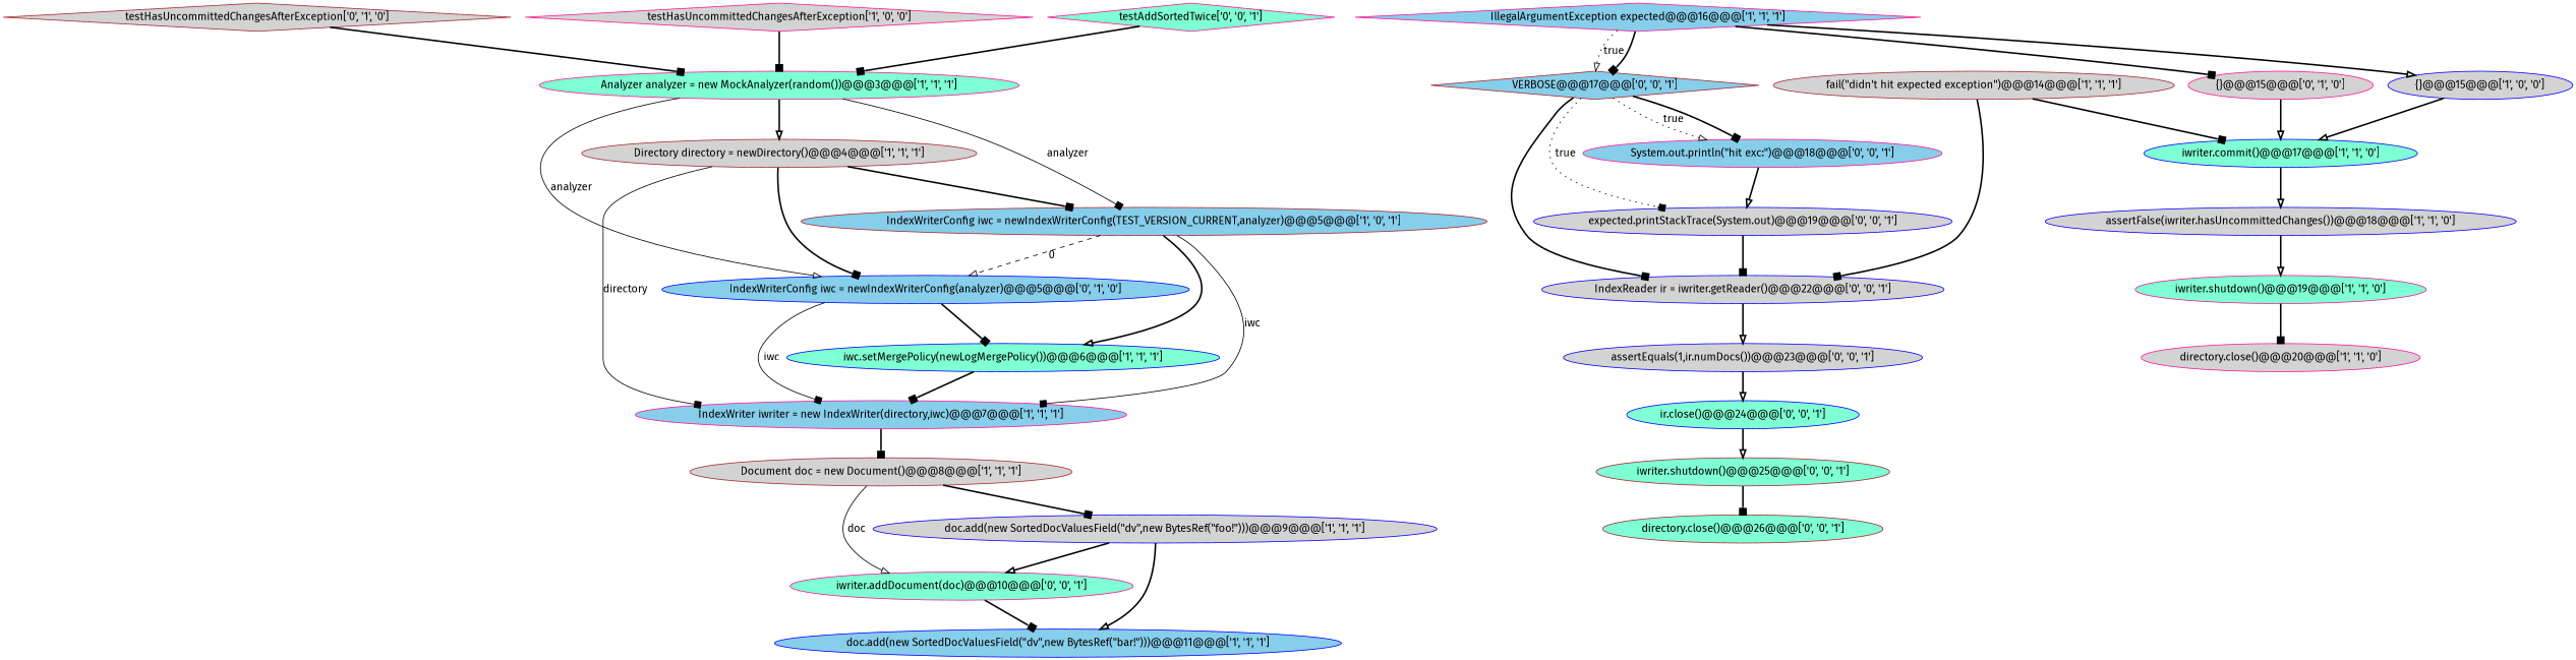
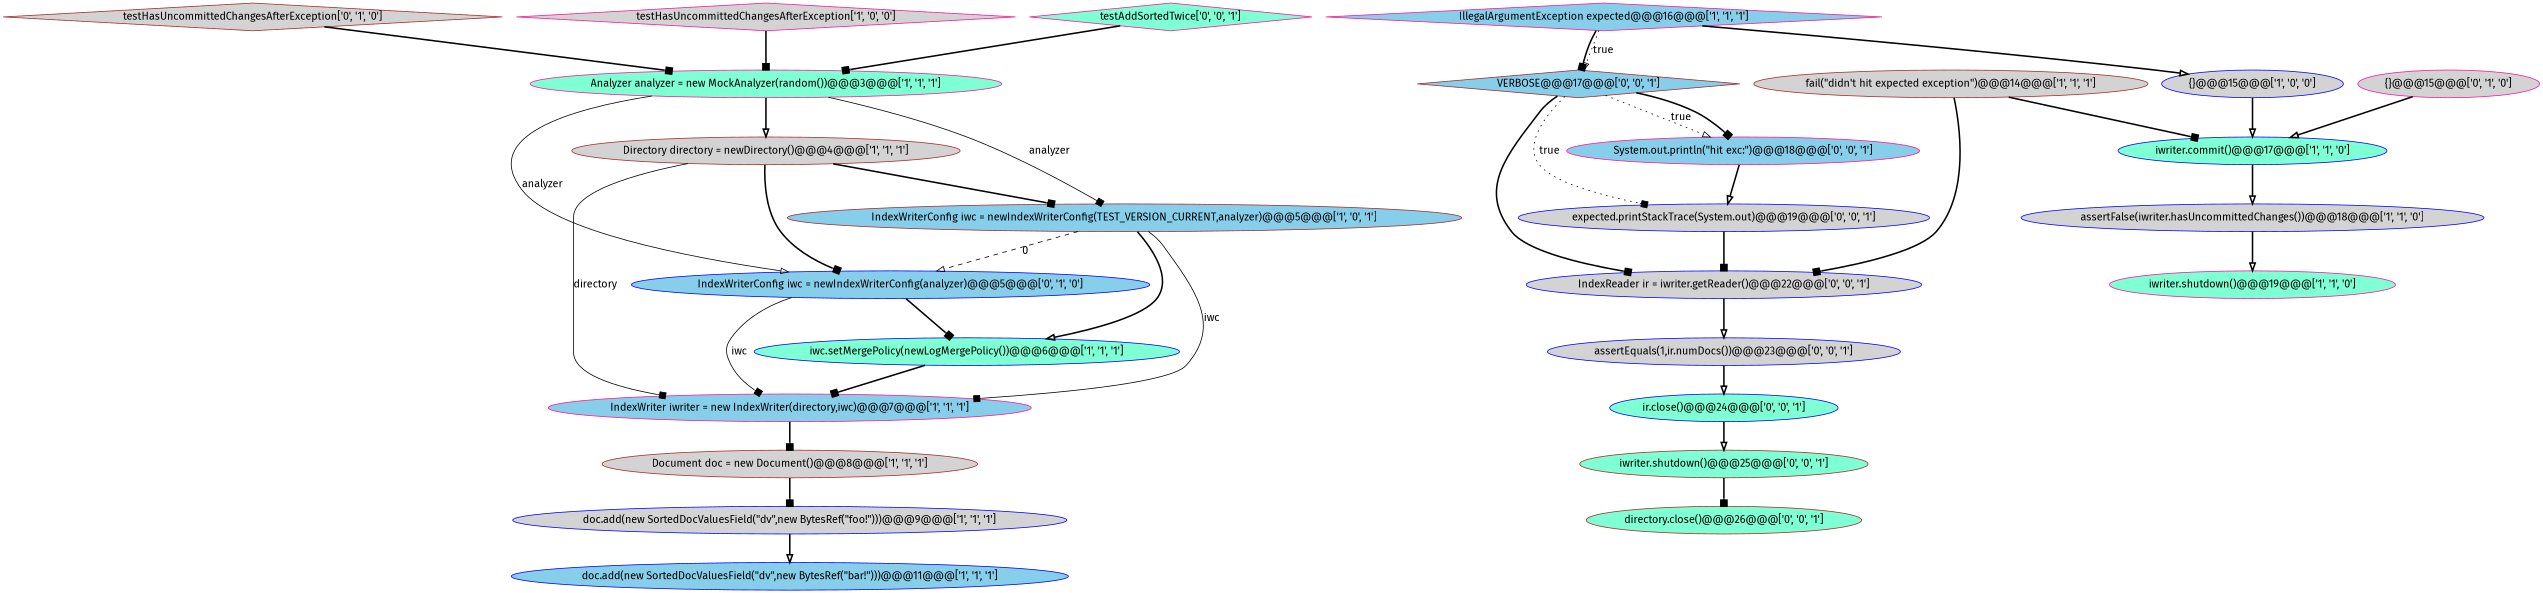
  digraph {
    fontname="Fira Sans"
    node [color=blue fillcolor=lightgrey fontname="Fira Sans" shape=ellipse style=filled]
    edge [arrowhead=box fontname="Fira Sans" style=bold]
    n1 [color=brown label="testHasUncommittedChangesAfterException['0', '1', '0']" shape=diamond]
    n2 [color=deeppink fillcolor=aquamarine label="Analyzer analyzer = new MockAnalyzer(random())@@@3@@@['1', '1', '1']"]
    n3 [color=brown fillcolor=skyblue label="IndexWriterConfig iwc = newIndexWriterConfig(TEST_VERSION_CURRENT,analyzer)@@@5@@@['1', '0', '1']"]
    n4 [fillcolor=skyblue label="IndexWriterConfig iwc = newIndexWriterConfig(analyzer)@@@5@@@['0', '1', '0']"]
    n5 [color=brown label="Directory directory = newDirectory()@@@4@@@['1', '1', '1']"]
    n6 [color=brown fillcolor=aquamarine label="iwriter.shutdown()@@@25@@@['0', '0', '1']"]
    n7 [color=brown fillcolor=aquamarine label="directory.close()@@@26@@@['0', '0', '1']"]
    n8 [color=brown fillcolor=skyblue label="VERBOSE@@@17@@@['0', '0', '1']" shape=diamond]
    n9 [color=deeppink fillcolor=skyblue label="System.out.println(\"hit exc:\")@@@18@@@['0', '0', '1']"]
    n10 [label="expected.printStackTrace(System.out)@@@19@@@['0', '0', '1']"]
    n11 [label="IndexReader ir = iwriter.getReader()@@@22@@@['0', '0', '1']"]
    n12 [label="assertEquals(1,ir.numDocs())@@@23@@@['0', '0', '1']"]
    n13 [color=deeppink label="{}@@@15@@@['0', '1', '0']"]
    n14 [fillcolor=aquamarine label="iwriter.commit()@@@17@@@['1', '1', '0']"]
    n15 [label="assertFalse(iwriter.hasUncommittedChanges())@@@18@@@['1', '1', '0']"]
    n16 [fillcolor=skyblue label="doc.add(new SortedDocValuesField(\"dv\",new BytesRef(\"bar!\")))@@@11@@@['1', '1', '1']"]
    n17 [label="{}@@@15@@@['1', '0', '0']"]
    n18 [color=brown label="Document doc = new Document()@@@8@@@['1', '1', '1']"]
-   n19 [color=deeppink fillcolor=aquamarine label="iwriter.addDocument(doc)@@@10@@@['0', '0', '1']"]
    n20 [label="doc.add(new SortedDocValuesField(\"dv\",new BytesRef(\"foo!\")))@@@9@@@['1', '1', '1']"]
    n21 [fillcolor=aquamarine label="iwc.setMergePolicy(newLogMergePolicy())@@@6@@@['1', '1', '1']"]
    n22 [color=deeppink fillcolor=skyblue label="IndexWriter iwriter = new IndexWriter(directory,iwc)@@@7@@@['1', '1', '1']"]
    n23 [color=deeppink fillcolor=aquamarine label="iwriter.shutdown()@@@19@@@['1', '1', '0']"]
-   n24 [color=deeppink label="directory.close()@@@20@@@['1', '1', '0']"]
    n25 [fillcolor=aquamarine label="ir.close()@@@24@@@['0', '0', '1']"]
    n26 [color=brown label="fail(\"didn't hit expected exception\")@@@14@@@['1', '1', '1']"]
    n27 [color=deeppink label="testHasUncommittedChangesAfterException['1', '0', '0']" shape=diamond]
    n28 [color=deeppink fillcolor=aquamarine label="testAddSortedTwice['0', '0', '1']" shape=diamond]
    n29 [color=deeppink fillcolor=skyblue label="IllegalArgumentException expected@@@16@@@['1', '1', '1']" shape=diamond]
    n1 -> n2
    n2 -> n3 [label=analyzer style=solid]
    n2 -> n4 [arrowhead=onormal label=analyzer style=solid]
    n2 -> n5 [arrowhead=onormal]
    n3 -> n4 [arrowhead=onormal label=0 style=dashed]
    n3 -> n21 [arrowhead=onormal]
    n3 -> n22 [label=iwc style=solid]
    n4 -> n21
    n4 -> n22 [label=iwc style=solid]
    n5 -> n3
    n5 -> n4
    n5 -> n22 [label=directory style=solid]
    n6 -> n7
    n8 -> n9 [arrowhead=onormal label=true style=dotted]
    n8 -> n9
    n8 -> n10 [label=true style=dotted]
    n8 -> n11
    n9 -> n10 [arrowhead=onormal]
    n10 -> n11
    n11 -> n12 [arrowhead=onormal]
    n12 -> n25 [arrowhead=onormal]
    n13 -> n14 [arrowhead=onormal]
    n14 -> n15 [arrowhead=onormal]
    n15 -> n23 [arrowhead=onormal]
    n17 -> n14 [arrowhead=onormal]
-   n18 -> n19 [arrowhead=onormal label=doc style=solid]
    n18 -> n20
-   n19 -> n16
    n20 -> n16 [arrowhead=onormal]
-   n20 -> n19 [arrowhead=onormal]
    n21 -> n22
    n22 -> n18
-   n23 -> n24
    n25 -> n6 [arrowhead=onormal]
    n26 -> n11
    n26 -> n14
    n27 -> n2
    n28 -> n2
    n29 -> n8 [arrowhead=onormal label=true style=dotted]
    n29 -> n8
-   n29 -> n13
    n29 -> n17 [arrowhead=onormal]
  }
